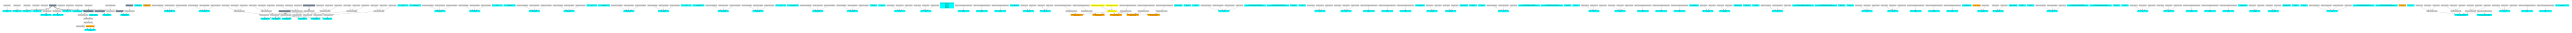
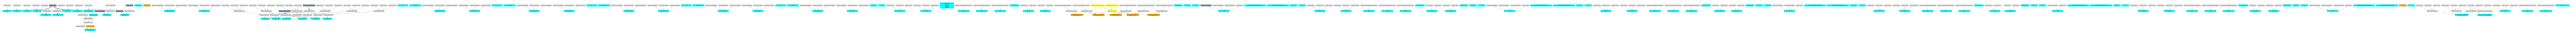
  digraph {
    fontname="Noto Sans"
    node [color=lightgray fontname="Noto Sans" shape=box style=filled]
    edge [fontname="Noto Sans" headlabel=0]
    n1 [color=cyan label="VFXExpressionMax Float\nRate_a"]
    n2 [label="VFXValue`1 Float (1)"]
    n3 [color=lightslategray label="VFXValue`1 Float (0)"]
    n4 [color=cyan label="VFXExpressionMax Float\nRate_a"]
    n5 [color=cyan label="VFXExpressionMax Float\nRate_a"]
    n6 [color=cyan label="VFXExpressionMax Float\nRate_a"]
    n7 [label="VFXExpressionMax Float"]
    n8 [label="VFXExpressionMax Float"]
    n9 [color=cyan label="VFXExpressionMax Float\nRate_a"]
-   n10 [color=cyan label="VFXExpressionMax Float\narcCone_cone_baseRadius_b" fillcolor=lightslategray]
+   n10 [color=cyan label="VFXExpressionMax Float\narcCone_cone_baseRadius_b"]
    n11 [color=cyan label="Matrix Float\narcCone_cone_topRadius_b"]
    n12 [label="VFXExpressionMax Float"]
    n13 [label="VFXExpressionSubtract Float"]
    n14 [color=cyan label="VFXExpressionCombine Float2\nCount_a"]
    n15 [color=cyan label="VFXExpressionCombine Float2\nDelay_a"]
    n16 [label="VFXExpressionSubtract Float"]
    n17 [color=cyan label="VFXExpressionMin Float\narcCone_arc_b"]
    n18 [color=cyan label="VFXExpressionPow Float\nvolumeFactor_b"]
    n19 [label="VFXValue`1 Float (1)"]
    n20 [label="VFXValue`1 Float (1)"]
    n21 [label="VFXValue`1 Float (1)"]
    n22 [label="VFXValue`1 Float (0)"]
    n23 [label="VFXValue`1 Float (0)"]
    n24 [color=cyan label="VFXValue`1 Float (0.1)\nLoopDuration"]
    n25 [color=cyan fillcolor=orange label="VFXValue`1 Int32 (1)\nLoopCount"]
    n26 [label="VFXValue`1 Float (16)"]
    n27 [color=cyan label="VFXExpressionCombine Float3\nbounds_center"]
    n28 [label="VFXValue`1 Float (-0.008661509)"]
    n29 [label="VFXValue`1 Float (1.401422)"]
    n30 [label="VFXValue`1 Float (-0.01848245)"]
    n31 [color=cyan label="VFXExpressionCombine Float3\nbounds_size"]
    n32 [label="VFXValue`1 Float (3.004998)"]
    n33 [label="VFXValue`1 Float (3.960069)"]
    n34 [label="VFXValue`1 Float (3.060745)"]
    n35 [color=cyan label="VFXExpressionMin Float3\nboundsPadding"]
    n36 [label="VFXExpressionMax Float3"]
    n37 [label="VFXExpressionCombine Float3"]
    n38 [label="VFXValue`1 Float (0.5)"]
    n39 [label="VFXValue`1 Float (0.5)"]
    n40 [label="VFXValue`1 Float (0.5)"]
    n41 [label="VFXExpressionCombine Float3"]
    n42 [label="VFXExpressionMax Float3"]
    n43 [label="VFXExpressionMax Float3"]
    n44 [label="VFXExpressionMax Float3"]
    n45 [label="VFXExpressionMax Float3"]
    n46 [label="VFXExpressionMax Float3"]
    n47 [color=cyan label="VFXExpressionMin Float3\nboundsPadding"]
    n48 [color=cyan label="VFXExpressionMin Float3\nboundsPadding"]
    n49 [color=cyan label="VFXExpressionMin Float3\nboundsPadding"]
    n50 [color=cyan label="VFXExpressionMin Float3\nboundsPadding"]
    n51 [color=cyan label="VFXExpressionMin Float3\nboundsPadding"]
    n52 [color=lightslategray label="VFXValue`1 Float (-1.701412E+38)"]
    n53 [label="VFXExpressionCombine Float3"]
    n54 [color=lightslategray label="VFXValue`1 Float (1.701412E+38)"]
    n55 [color=cyan label="VFXMeshValue Mesh (34942)\nmesh"]
    n56 [color=cyan label="VFXValue`1 Uint32 (4294967295)\nsubMeshMask"]
    n57 [color=cyan label="VFXExpressionCombine Float3\nbounds_center"]
    n58 [label="VFXValue`1 Float (-0.008661509)"]
    n59 [label="VFXValue`1 Float (1.401422)"]
    n60 [label="VFXValue`1 Float (-0.01848245)"]
    n61 [color=cyan label="VFXExpressionCombine Float3\nbounds_size"]
    n62 [label="VFXValue`1 Float (3.004998)"]
    n63 [label="VFXValue`1 Float (3.960069)"]
    n64 [label="VFXValue`1 Float (3.060745)"]
    n65 [label="VFXExpressionCombine Float3"]
    n66 [label="VFXValue`1 Float (0.5)"]
    n67 [label="VFXValue`1 Float (0.5)"]
    n68 [label="VFXValue`1 Float (0.5)"]
    n69 [color=cyan label="VFXMeshValue Mesh (34942)\nmesh"]
    n70 [color=cyan label="VFXValue`1 Uint32 (4294967295)\nsubMeshMask"]
    n71 [color=cyan label="VFXExpressionCombine Float3\nbounds_center"]
    n72 [label="VFXValue`1 Float (-0.008661509)"]
    n73 [label="VFXValue`1 Float (1.401422)"]
    n74 [label="VFXValue`1 Float (-0.01848245)"]
    n75 [color=cyan label="VFXExpressionCombine Float3\nbounds_size"]
    n76 [label="VFXValue`1 Float (3.004998)"]
    n77 [label="VFXValue`1 Float (3.960069)"]
    n78 [label="VFXValue`1 Float (3.060745)"]
    n79 [label="VFXExpressionCombine Float3"]
    n80 [label="VFXValue`1 Float (0.5)"]
    n81 [label="VFXValue`1 Float (0.5)"]
    n82 [label="VFXValue`1 Float (0.5)"]
    n83 [color=cyan label="VFXMeshValue Mesh (34942)\nmesh"]
    n84 [color=cyan label="VFXValue`1 Uint32 (4294967295)\nsubMeshMask"]
    n85 [color=cyan label="VFXExpressionCombine Float3\nbounds_center"]
    n86 [label="VFXValue`1 Float (-0.008661509)"]
    n87 [label="VFXValue`1 Float (1.401422)"]
    n88 [label="VFXValue`1 Float (-0.01848245)"]
    n89 [color=cyan label="VFXExpressionCombine Float3\nbounds_size"]
    n90 [label="VFXValue`1 Float (3.004998)"]
    n91 [label="VFXValue`1 Float (3.960069)"]
    n92 [label="VFXValue`1 Float (3.060745)"]
    n93 [label="VFXExpressionCombine Float3"]
    n94 [label="VFXValue`1 Float (0.5)"]
    n95 [label="VFXValue`1 Float (0.5)"]
    n96 [label="VFXValue`1 Float (0.5)"]
    n97 [color=cyan label="VFXMeshValue Mesh (34942)\nmesh"]
    n98 [color=cyan label="VFXValue`1 Uint32 (4294967295)\nsubMeshMask"]
    n99 [color=cyan label="VFXExpressionCombine Float3\nbounds_center"]
    n100 [label="VFXValue`1 Float (-0.008661509)"]
    n101 [label="VFXValue`1 Float (1.401422)"]
    n102 [label="VFXValue`1 Float (-0.01848245)"]
    n103 [color=cyan label="VFXExpressionCombine Float3\nbounds_size"]
    n104 [label="VFXValue`1 Float (3.004998)"]
    n105 [label="VFXValue`1 Float (3.960069)"]
    n106 [label="VFXValue`1 Float (3.060745)"]
    n107 [label="VFXExpressionCombine Float3"]
    n108 [label="VFXValue`1 Float (0.5)"]
    n109 [label="VFXValue`1 Float (0.5)"]
    n110 [label="VFXValue`1 Float (0.5)"]
    n111 [color=cyan label="VFXMeshValue Mesh (34942)\nmesh"]
    n112 [color=cyan label="VFXValue`1 Uint32 (4294967295)\nsubMeshMask"]
    n113 [color=cyan label="VFXExpressionCombine Float3\nbounds_center"]
    n114 [label="VFXValue`1 Float (-0.008661509)"]
    n115 [label="VFXValue`1 Float (1.401422)"]
    n116 [label="VFXValue`1 Float (-0.01848245)"]
    n117 [color=cyan label="VFXExpressionCombine Float3\nbounds_size"]
    n118 [label="VFXValue`1 Float (3.004998)"]
    n119 [label="VFXValue`1 Float (3.960069)"]
    n120 [label="VFXValue`1 Float (3.060745)"]
    n121 [label="VFXExpressionCombine Float3"]
    n122 [label="VFXValue`1 Float (0.5)"]
    n123 [label="VFXValue`1 Float (0.5)"]
    n124 [label="VFXValue`1 Float (0.5)"]
    n125 [color=cyan label="VFXValue`1 Float (1)\nLifetime_a"]
    n126 [color=cyan label="VFXValue`1 Float (2)\nSize_b"]
    n127 [color=cyan label="VFXExpressionCombine Float3\nScale_c"]
    n128 [label="VFXValue`1 Float (2.2)"]
    n129 [label="VFXValue`1 Float (2.2)"]
    n130 [label="VFXValue`1 Float (13)"]
    n131 [color=cyan label="VFXExpressionCombine Float3\nPivot_d"]
    n132 [label="VFXValue`1 Float (0)"]
    n133 [label="VFXValue`1 Float (0)"]
    n134 [label="VFXValue`1 Float (0.98)"]
    n135 [color=cyan label="VFXBuiltInExpression Float (DeltaTime)\ndeltaTime_a\ndeltaTime_a\ndeltaTime_a\ndeltaTime_a\ndeltaTime_a\ndeltaTime_a"]
    n136 [color=cyan label="VFXExpressionBakeCurve Float4\nScale_x_a"]
    n137 [label="VFXValue`1 Curve (UnityEngine.AnimationCurve)"]
    n138 [color=cyan label="VFXExpressionBakeCurve Float4\nScale_y_a"]
    n139 [label="VFXValue`1 Curve (UnityEngine.AnimationCurve)"]
    n140 [color=cyan label="VFXExpressionBakeCurve Float4\nScale_z_a"]
    n141 [label="VFXValue`1 Curve (UnityEngine.AnimationCurve)"]
    n142 [color=cyan label="VFXValue`1 Boolean (True)\n_Use_step_node"]
    n143 [color=cyan label="VFXExpressionCombine Float2\n_Tex_offset"]
    n144 [label="VFXValue`1 Float (2)"]
    n145 [label="VFXValue`1 Float (0)"]
    n146 [color=cyan label="VFXExpressionCombine Float2\n_Noise_offset"]
    n147 [label="VFXValue`1 Float (3)"]
    n148 [label="VFXValue`1 Float (0)"]
    n149 [color=orange label="VFXExpressionSampleCurve Float\n_Distortion_Amount"]
    n150 [label="VFXExpressionBakeCurve Float4"]
    n151 [label="VFXValue`1 Curve (UnityEngine.AnimationCurve)"]
    n152 [color=yellow label="VFXExpressionDivide Float"]
    n153 [color=orange label="VFXExpressionSampleCurve Float\n_Distortion_Amount"]
    n154 [color=orange label="VFXExpressionSampleCurve Float\n_Distortion_Amount"]
    n155 [color=orange label="VFXExpressionSampleCurve Float\n_Distortion_Amount"]
    n156 [color=orange label="VFXExpressionSampleCurve Float\n_Distortion_Amount"]
    n157 [color=yellow label="VFXAttributeExpression Float (age)"]
    n158 [color=yellow label="VFXAttributeExpression Float (lifetime)"]
    n159 [color=cyan label="VFXValue`1 Float (0.05)\n_Distortion_power"]
    n160 [color=cyan label="VFXValue`1 Float (2)\n_Emissive"]
    n161 [color=cyan label="VFXValue`1 Float (1)\n_Alpha"]
    n162 [color=cyan label="VFXExpressionCombine Float4\n_Color"]
-   n163 [label="VFXValue`1 Float (0.03137255)"]
+   n163 [label="VFXValue`1 Float (0.03137255)" fillcolor=lightslategray]
    n164 [label="VFXValue`1 Float (0.06514814)"]
    n165 [label="VFXValue`1 Float (0.227451)"]
    n166 [label="VFXValue`1 Float (0)"]
    n167 [color=cyan label="VFXTexture2DValue Texture2D (34940)\n_Texture2DAsset_df6fd1fb04f4489caa7866151cc432bb_Out_0"]
    n168 [color=cyan label="VFXTexture2DValue Texture2D (2282)\n_Texture2DAsset_b66b9a16d8d34dae862db21e8aabaf65_Out_0"]
    n169 [color=cyan label="VFXValue`1 Float (1)\nLifetime_a"]
    n170 [color=cyan label="VFXValue`1 Float (2)\nSize_b"]
    n171 [color=cyan label="VFXExpressionCombine Float3\nScale_c"]
    n172 [label="VFXValue`1 Float (2.2)"]
    n173 [label="VFXValue`1 Float (2.2)"]
    n174 [label="VFXValue`1 Float (13)"]
    n175 [color=cyan label="VFXExpressionCombine Float3\nPivot_d"]
    n176 [label="VFXValue`1 Float (0)"]
    n177 [label="VFXValue`1 Float (0)"]
    n178 [label="VFXValue`1 Float (0.98)"]
    n179 [color=cyan label="VFXExpressionBakeCurve Float4\nScale_x_a"]
    n180 [label="VFXValue`1 Curve (UnityEngine.AnimationCurve)"]
    n181 [color=cyan label="VFXExpressionBakeCurve Float4\nScale_y_a"]
    n182 [label="VFXValue`1 Curve (UnityEngine.AnimationCurve)"]
    n183 [color=cyan label="VFXExpressionBakeCurve Float4\nScale_z_a"]
    n184 [label="VFXValue`1 Curve (UnityEngine.AnimationCurve)"]
    n185 [color=cyan label="VFXValue`1 Boolean (True)\n_Use_step_node"]
    n186 [color=cyan label="VFXExpressionCombine Float2\n_Tex_offset"]
    n187 [label="VFXValue`1 Float (2)"]
    n188 [label="VFXValue`1 Float (0)"]
    n189 [color=cyan label="VFXExpressionCombine Float2\n_Noise_offset"]
    n190 [label="VFXValue`1 Float (3)"]
    n191 [label="VFXValue`1 Float (0)"]
    n192 [label="VFXExpressionBakeCurve Float4"]
    n193 [label="VFXValue`1 Curve (UnityEngine.AnimationCurve)"]
    n194 [color=cyan label="VFXValue`1 Float (0.05)\n_Distortion_power"]
    n195 [color=cyan label="VFXValue`1 Float (1.2)\n_Emissive"]
    n196 [color=cyan label="VFXValue`1 Float (1)\n_Alpha"]
    n197 [color=cyan label="VFXExpressionCombine Float4\n_Color"]
+   n198 [label="VFXValue`1 Float (0.08981841)"]
    n199 [label="VFXValue`1 Float (0.2853526)"]
    n200 [label="VFXValue`1 Float (0.5471698)"]
    n201 [label="VFXValue`1 Float (0)"]
    n202 [color=cyan label="VFXTexture2DValue Texture2D (34940)\n_Texture2DAsset_df6fd1fb04f4489caa7866151cc432bb_Out_0"]
    n203 [color=cyan label="VFXTexture2DValue Texture2D (2282)\n_Texture2DAsset_b66b9a16d8d34dae862db21e8aabaf65_Out_0"]
    n204 [color=cyan label="VFXValue`1 Float (1)\nLifetime_a"]
    n205 [color=cyan label="VFXValue`1 Float (2)\nSize_b"]
    n206 [color=cyan label="VFXExpressionCombine Float3\nScale_c"]
    n207 [label="VFXValue`1 Float (2.2)"]
    n208 [label="VFXValue`1 Float (2.2)"]
    n209 [label="VFXValue`1 Float (13)"]
    n210 [color=cyan label="VFXExpressionCombine Float3\nPivot_d"]
    n211 [label="VFXValue`1 Float (0)"]
    n212 [label="VFXValue`1 Float (0)"]
    n213 [label="VFXValue`1 Float (0.98)"]
    n214 [color=cyan label="VFXExpressionBakeCurve Float4\nScale_x_a"]
    n215 [label="VFXValue`1 Curve (UnityEngine.AnimationCurve)"]
    n216 [color=cyan label="VFXExpressionBakeCurve Float4\nScale_y_a"]
    n217 [label="VFXValue`1 Curve (UnityEngine.AnimationCurve)"]
    n218 [color=cyan label="VFXExpressionBakeCurve Float4\nScale_z_a"]
    n219 [label="VFXValue`1 Curve (UnityEngine.AnimationCurve)"]
    n220 [color=cyan label="VFXValue`1 Boolean (True)\n_Use_step_node"]
    n221 [color=cyan label="VFXExpressionCombine Float2\n_Tex_offset"]
    n222 [label="VFXValue`1 Float (2)"]
    n223 [label="VFXValue`1 Float (0)"]
    n224 [color=cyan label="VFXExpressionCombine Float2\n_Noise_offset"]
    n225 [label="VFXValue`1 Float (3)"]
    n226 [label="VFXValue`1 Float (0)"]
    n227 [label="VFXExpressionBakeCurve Float4"]
    n228 [label="VFXValue`1 Curve (UnityEngine.AnimationCurve)"]
    n229 [color=cyan label="VFXValue`1 Float (0.05)\n_Distortion_power"]
    n230 [color=cyan label="VFXValue`1 Float (1.2)\n_Emissive"]
    n231 [color=cyan label="VFXValue`1 Float (1)\n_Alpha"]
    n232 [color=cyan label="VFXExpressionCombine Float4\n_Color"]
    n233 [label="VFXValue`1 Float (0.5627123)"]
    n234 [label="VFXValue`1 Float (0.9339623)"]
    n235 [label="VFXValue`1 Float (0)"]
    n236 [color=cyan label="VFXTexture2DValue Texture2D (34940)\n_Texture2DAsset_df6fd1fb04f4489caa7866151cc432bb_Out_0"]
    n237 [color=cyan label="VFXTexture2DValue Texture2D (2282)\n_Texture2DAsset_b66b9a16d8d34dae862db21e8aabaf65_Out_0"]
    n238 [color=cyan label="VFXValue`1 Float (1)\nLifetime_a"]
    n239 [color=cyan label="VFXValue`1 Float (2)\nSize_b"]
    n240 [color=cyan label="VFXExpressionCombine Float3\nScale_c"]
    n241 [label="VFXValue`1 Float (1)"]
    n242 [label="VFXValue`1 Float (1)"]
    n243 [label="VFXValue`1 Float (13)"]
    n244 [color=cyan label="VFXExpressionCombine Float3\nPivot_d"]
    n245 [label="VFXValue`1 Float (0)"]
    n246 [label="VFXValue`1 Float (0)"]
    n247 [label="VFXValue`1 Float (0.98)"]
    n248 [color=cyan label="VFXExpressionBakeCurve Float4\nScale_x_a"]
    n249 [label="VFXValue`1 Curve (UnityEngine.AnimationCurve)"]
    n250 [color=cyan label="VFXExpressionBakeCurve Float4\nScale_y_a"]
    n251 [label="VFXValue`1 Curve (UnityEngine.AnimationCurve)"]
    n252 [color=cyan label="VFXExpressionBakeCurve Float4\nScale_z_a"]
    n253 [label="VFXValue`1 Curve (UnityEngine.AnimationCurve)"]
    n254 [color=cyan label="VFXValue`1 Boolean (True)\n_Use_step_node"]
    n255 [color=cyan label="VFXExpressionCombine Float2\n_Tex_offset"]
-   n256 [label="VFXValue`1 Float (0.2)" fillcolor=orange]
+   n256 [label="VFXValue`1 Float (0.2)"]
    n257 [label="VFXValue`1 Float (0)"]
    n258 [color=cyan label="VFXExpressionCombine Float2\n_Noise_offset"]
    n259 [label="VFXValue`1 Float (1)"]
    n260 [label="VFXValue`1 Float (0)"]
    n261 [label="VFXExpressionBakeCurve Float4"]
    n262 [label="VFXValue`1 Curve (UnityEngine.AnimationCurve)"]
    n263 [color=cyan label="VFXValue`1 Float (-0.38)\n_Distortion_power"]
    n264 [color=cyan label="VFXValue`1 Float (1)\n_Boolean"]
    n265 [color=cyan label="VFXValue`1 Float (1)\n_Alpha"]
    n266 [color=cyan label="VFXExpressionCombine Float4\n_Color"]
    n267 [label="VFXValue`1 Float (0.1647059)"]
-   n268 [label="VFXValue`1 Float (0.7058824)"]
    n269 [label="VFXValue`1 Float (0)"]
    n270 [color=cyan label="VFXTexture2DValue Texture2D (34940)\n_Texture2DAsset_df6fd1fb04f4489caa7866151cc432bb_Out_0"]
    n271 [color=cyan label="VFXTexture2DValue Texture2D (2282)\n_Texture2DAsset_b66b9a16d8d34dae862db21e8aabaf65_Out_0"]
    n272 [color=cyan label="VFXValue`1 Float (1)\nLifetime_a"]
    n273 [color=cyan label="VFXValue`1 Float (2)\nSize_b"]
    n274 [color=cyan label="VFXExpressionCombine Float3\nScale_c"]
    n275 [label="VFXValue`1 Float (2.2)"]
    n276 [label="VFXValue`1 Float (2.2)"]
    n277 [label="VFXValue`1 Float (13)"]
    n278 [color=cyan label="VFXExpressionCombine Float3\nPivot_d"]
    n279 [label="VFXValue`1 Float (0)"]
    n280 [label="VFXValue`1 Float (0)"]
    n281 [label="VFXValue`1 Float (0.98)"]
    n282 [color=cyan label="VFXExpressionBakeCurve Float4\nScale_x_a"]
    n283 [label="VFXValue`1 Curve (UnityEngine.AnimationCurve)"]
    n284 [color=cyan label="VFXExpressionBakeCurve Float4\nScale_y_a"]
    n285 [label="VFXValue`1 Curve (UnityEngine.AnimationCurve)"]
    n286 [color=cyan label="VFXExpressionBakeCurve Float4\nScale_z_a"]
    n287 [label="VFXValue`1 Curve (UnityEngine.AnimationCurve)"]
    n288 [color=cyan label="VFXValue`1 Boolean (True)\n_Use_step_node"]
    n289 [color=cyan label="VFXExpressionCombine Float2\n_Tex_offset"]
    n290 [label="VFXValue`1 Float (2)"]
    n291 [label="VFXValue`1 Float (0)"]
    n292 [color=cyan label="VFXExpressionCombine Float2\n_Noise_offset"]
    n293 [label="VFXValue`1 Float (3)"]
    n294 [label="VFXValue`1 Float (0)"]
    n295 [label="VFXExpressionBakeCurve Float4"]
    n296 [label="VFXValue`1 Curve (UnityEngine.AnimationCurve)"]
    n297 [color=cyan label="VFXValue`1 Float (0.05)\n_Distortion_power"]
    n298 [color=cyan label="VFXValue`1 Float (2)\n_Emissive"]
    n299 [color=cyan label="VFXValue`1 Float (1)\n_Alpha"]
    n300 [color=cyan label="VFXExpressionCombine Float4\n_Color"]
    n301 [label="VFXValue`1 Float (0.01751512)"]
    n302 [label="VFXValue`1 Float (0.03531836)"]
    n303 [label="VFXValue`1 Float (0.1132075)"]
    n304 [label="VFXValue`1 Float (0)"]
    n305 [color=cyan label="VFXTexture2DValue Texture2D (34940)\n_Texture2DAsset_df6fd1fb04f4489caa7866151cc432bb_Out_0"]
    n306 [color=cyan label="VFXTexture2DValue Texture2D (2282)\n_Texture2DAsset_b66b9a16d8d34dae862db21e8aabaf65_Out_0"]
    n307 [color=cyan fillcolor=orange label="VFXValue`1 Float (1)\nA_a"]
    n308 [color=cyan label="VFXValue`1 Float (3)\nB_a"]
    n309 [color=cyan label="VFXExpressionTRSToMatrix Matrix4x4\narcCone_cone_transform_b"]
    n310 [label="VFXExpressionInverseTRSMatrix Matrix4x4"]
    n311 [color=cyan label="VFXExpressionTransposeMatrix Matrix4x4\narcCone_cone_inverseTranspose_b"]
    n312 [label="VFXExpressionCombine Float3"]
    n313 [label="VFXValue`1 Float (0)"]
    n314 [label="VFXValue`1 Float (0)"]
    n315 [label="VFXValue`1 Float (0)"]
    n316 [label="VFXExpressionCombine Float3"]
    n317 [label="VFXValue`1 Float (90)"]
    n318 [label="VFXValue`1 Float (0)"]
    n319 [label="VFXValue`1 Float (0)"]
    n320 [label="VFXExpressionCombine Float3"]
    n321 [label="VFXValue`1 Float (1)"]
    n322 [label="VFXValue`1 Float (1)"]
    n323 [label="VFXValue`1 Float (1)"]
    n324 [label="VFXExpressionDivide Float"]
    n325 [label="VFXValue`1 Float (1.2)"]
    n326 [label="VFXValue`1 Float (0.1)"]
    n327 [color=cyan label="VFXValue`1 Float (1)\narcCone_cone_height_b"]
    n328 [label="VFXExpressionATan Float"]
    n329 [label="VFXValue`1 Float (6.283185)"]
    n330 [color=lightslategray label="VFXValue`1 Float (6.283185)"]
    n331 [color=lightslategray label="VFXValue`1 Float (1)"]
    n332 [color=lightslategray label="VFXValue`1 Float (2)"]
    n333 [color=cyan label="VFXExpressionCombine Float2\nsincosSlope_b"]
    n334 [fillcolor=orange label="VFXExpressionSin Float"]
    n335 [label="VFXExpressionCos Float"]
    n336 [color=cyan label="VFXExpressionCombine Float3\nScale_c"]
    n337 [label="VFXValue`1 Float (0.8)"]
    n338 [label="VFXValue`1 Float (2)"]
    n339 [label="VFXValue`1 Float (0.8)"]
    n340 [color=cyan label="VFXExpressionBakeCurve Float4\nSize_b"]
    n341 [label="VFXValue`1 Curve (UnityEngine.AnimationCurve)"]
    n342 [color=cyan label="VFXExpressionBakeGradient Float2\nColor_c"]
    n343 [label="VFXValue`1 ColorGradient (UnityEngine.Gradient)"]
    n344 [color=cyan label="VFXTexture2DValue Texture2D (31832)\nmainTexture"]
    n2 -> n1
    n3 -> n1 [headlabel=1]
    n3 -> n4 [headlabel=1]
    n3 -> n5 [headlabel=1]
    n3 -> n6 [headlabel=1]
    n3 -> n7 [headlabel=1]
    n3 -> n8 [headlabel=1]
    n3 -> n9 [headlabel=1]
    n3 -> n10 [headlabel=1]
    n3 -> n11 [headlabel=1]
    n3 -> n12 [headlabel=1]
    n3 -> n13 [headlabel=1]
    n7 -> n14
    n7 -> n14 [headlabel=1]
    n8 -> n15
    n8 -> n15 [headlabel=1]
    n10 -> n16 [headlabel=1]
    n11 -> n16
    n12 -> n17
    n13 -> n18
    n16 -> n324
    n19 -> n4
    n20 -> n5
    n21 -> n6
    n22 -> n7
    n23 -> n8
    n26 -> n9
    n28 -> n27
    n29 -> n27 [headlabel=1]
    n30 -> n27 [headlabel=2]
    n32 -> n31
    n33 -> n31 [headlabel=1]
    n34 -> n31 [headlabel=2]
    n36 -> n35
    n37 -> n36
    n38 -> n37
    n39 -> n37 [headlabel=1]
    n40 -> n37 [headlabel=2]
    n41 -> n36 [headlabel=1]
    n41 -> n42 [headlabel=1]
    n41 -> n43 [headlabel=1]
    n41 -> n44 [headlabel=1]
    n41 -> n45 [headlabel=1]
    n41 -> n46 [headlabel=1]
    n42 -> n47
    n43 -> n48
    n44 -> n49
    n45 -> n50
    n46 -> n51
    n52 -> n41
    n52 -> n41 [headlabel=1]
    n52 -> n41 [headlabel=2]
    n53 -> n35 [headlabel=1]
    n53 -> n47 [headlabel=1]
    n53 -> n48 [headlabel=1]
    n53 -> n49 [headlabel=1]
    n53 -> n50 [headlabel=1]
    n53 -> n51 [headlabel=1]
    n54 -> n53
    n54 -> n53 [headlabel=1]
    n54 -> n53 [headlabel=2]
    n58 -> n57
    n59 -> n57 [headlabel=1]
    n60 -> n57 [headlabel=2]
    n62 -> n61
    n63 -> n61 [headlabel=1]
    n64 -> n61 [headlabel=2]
    n65 -> n42
    n66 -> n65
    n67 -> n65 [headlabel=1]
    n68 -> n65 [headlabel=2]
    n72 -> n71
    n73 -> n71 [headlabel=1]
    n74 -> n71 [headlabel=2]
    n76 -> n75
    n77 -> n75 [headlabel=1]
    n78 -> n75 [headlabel=2]
    n79 -> n43
    n80 -> n79
    n81 -> n79 [headlabel=1]
    n82 -> n79 [headlabel=2]
    n86 -> n85
    n87 -> n85 [headlabel=1]
    n88 -> n85 [headlabel=2]
    n90 -> n89
    n91 -> n89 [headlabel=1]
    n92 -> n89 [headlabel=2]
    n93 -> n44
    n94 -> n93
    n95 -> n93 [headlabel=1]
    n96 -> n93 [headlabel=2]
    n100 -> n99
    n101 -> n99 [headlabel=1]
    n102 -> n99 [headlabel=2]
    n104 -> n103
    n105 -> n103 [headlabel=1]
    n106 -> n103 [headlabel=2]
    n107 -> n45
    n108 -> n107
    n109 -> n107 [headlabel=1]
    n110 -> n107 [headlabel=2]
    n114 -> n113
    n115 -> n113 [headlabel=1]
    n116 -> n113 [headlabel=2]
    n118 -> n117
    n119 -> n117 [headlabel=1]
    n120 -> n117 [headlabel=2]
    n121 -> n46
    n122 -> n121
    n123 -> n121 [headlabel=1]
    n124 -> n121 [headlabel=2]
    n128 -> n127
    n129 -> n127 [headlabel=1]
    n130 -> n127 [headlabel=2]
    n132 -> n131
    n133 -> n131 [headlabel=1]
    n134 -> n131 [headlabel=2]
    n137 -> n136 [headlabel=""]
    n139 -> n138 [headlabel=""]
    n141 -> n140 [headlabel=""]
    n144 -> n143
    n145 -> n143 [headlabel=1]
    n147 -> n146
    n148 -> n146 [headlabel=1]
    n150 -> n149
    n151 -> n150 [headlabel=""]
    n152 -> n149 [headlabel=1]
    n152 -> n153 [headlabel=1]
    n152 -> n154 [headlabel=1]
    n152 -> n155 [headlabel=1]
    n152 -> n156 [headlabel=1]
    n157 -> n152
    n158 -> n152 [headlabel=1]
    n163 -> n162
    n164 -> n162 [headlabel=1]
    n165 -> n162 [headlabel=2]
    n166 -> n162 [headlabel=3]
    n172 -> n171
    n173 -> n171 [headlabel=1]
    n174 -> n171 [headlabel=2]
    n176 -> n175
    n177 -> n175 [headlabel=1]
    n178 -> n175 [headlabel=2]
    n180 -> n179 [headlabel=""]
    n182 -> n181 [headlabel=""]
    n184 -> n183 [headlabel=""]
    n187 -> n186
    n188 -> n186 [headlabel=1]
    n190 -> n189
    n191 -> n189 [headlabel=1]
    n192 -> n153
    n193 -> n192 [headlabel=""]
+   n198 -> n197
    n199 -> n197 [headlabel=1]
    n200 -> n197 [headlabel=2]
    n201 -> n197 [headlabel=3]
    n207 -> n206
    n208 -> n206 [headlabel=1]
    n209 -> n206 [headlabel=2]
    n211 -> n210
    n212 -> n210 [headlabel=1]
    n213 -> n210 [headlabel=2]
    n215 -> n214 [headlabel=""]
    n217 -> n216 [headlabel=""]
    n219 -> n218 [headlabel=""]
    n222 -> n221
    n223 -> n221 [headlabel=1]
    n225 -> n224
    n226 -> n224 [headlabel=1]
    n227 -> n154
    n228 -> n227 [headlabel=""]
    n233 -> n232 [headlabel=1]
    n234 -> n232 [headlabel=2]
    n235 -> n232 [headlabel=3]
    n241 -> n240
    n242 -> n240 [headlabel=1]
    n243 -> n240 [headlabel=2]
    n245 -> n244
    n246 -> n244 [headlabel=1]
    n247 -> n244 [headlabel=2]
    n249 -> n248 [headlabel=""]
    n251 -> n250 [headlabel=""]
    n253 -> n252 [headlabel=""]
    n256 -> n255
    n257 -> n255 [headlabel=1]
    n259 -> n258
    n260 -> n258 [headlabel=1]
    n261 -> n155
    n262 -> n261 [headlabel=""]
    n267 -> n266
-   n268 -> n266 [headlabel=2]
    n269 -> n266 [headlabel=3]
    n275 -> n274
    n276 -> n274 [headlabel=1]
    n277 -> n274 [headlabel=2]
    n279 -> n278
    n280 -> n278 [headlabel=1]
    n281 -> n278 [headlabel=2]
    n283 -> n282 [headlabel=""]
    n285 -> n284 [headlabel=""]
    n287 -> n286 [headlabel=""]
    n290 -> n289
    n291 -> n289 [headlabel=1]
    n293 -> n292
    n294 -> n292 [headlabel=1]
    n295 -> n156
    n296 -> n295 [headlabel=""]
    n301 -> n300
    n302 -> n300 [headlabel=1]
    n303 -> n300 [headlabel=2]
    n304 -> n300 [headlabel=3]
    n310 -> n309 [headlabel=""]
    n310 -> n311 [headlabel=""]
    n312 -> n309
    n313 -> n312
    n314 -> n312 [headlabel=1]
    n315 -> n312 [headlabel=2]
    n316 -> n309 [headlabel=1]
    n317 -> n316
    n318 -> n316 [headlabel=1]
    n319 -> n316 [headlabel=2]
    n320 -> n309 [headlabel=2]
    n321 -> n320
    n322 -> n320 [headlabel=1]
    n323 -> n320 [headlabel=2]
    n324 -> n328 [headlabel=""]
    n325 -> n10
    n326 -> n11
    n327 -> n324 [headlabel=1]
    n328 -> n333 [headlabel=""]
    n328 -> n335 [headlabel=""]
    n329 -> n12
    n330 -> n17 [headlabel=1]
    n331 -> n13
    n332 -> n18 [headlabel=1]
    n334 -> n333
    n335 -> n333 [headlabel=1]
    n337 -> n336
    n338 -> n336 [headlabel=1]
    n339 -> n336 [headlabel=2]
    n341 -> n340 [headlabel=""]
    n343 -> n342 [headlabel=""]
  }
